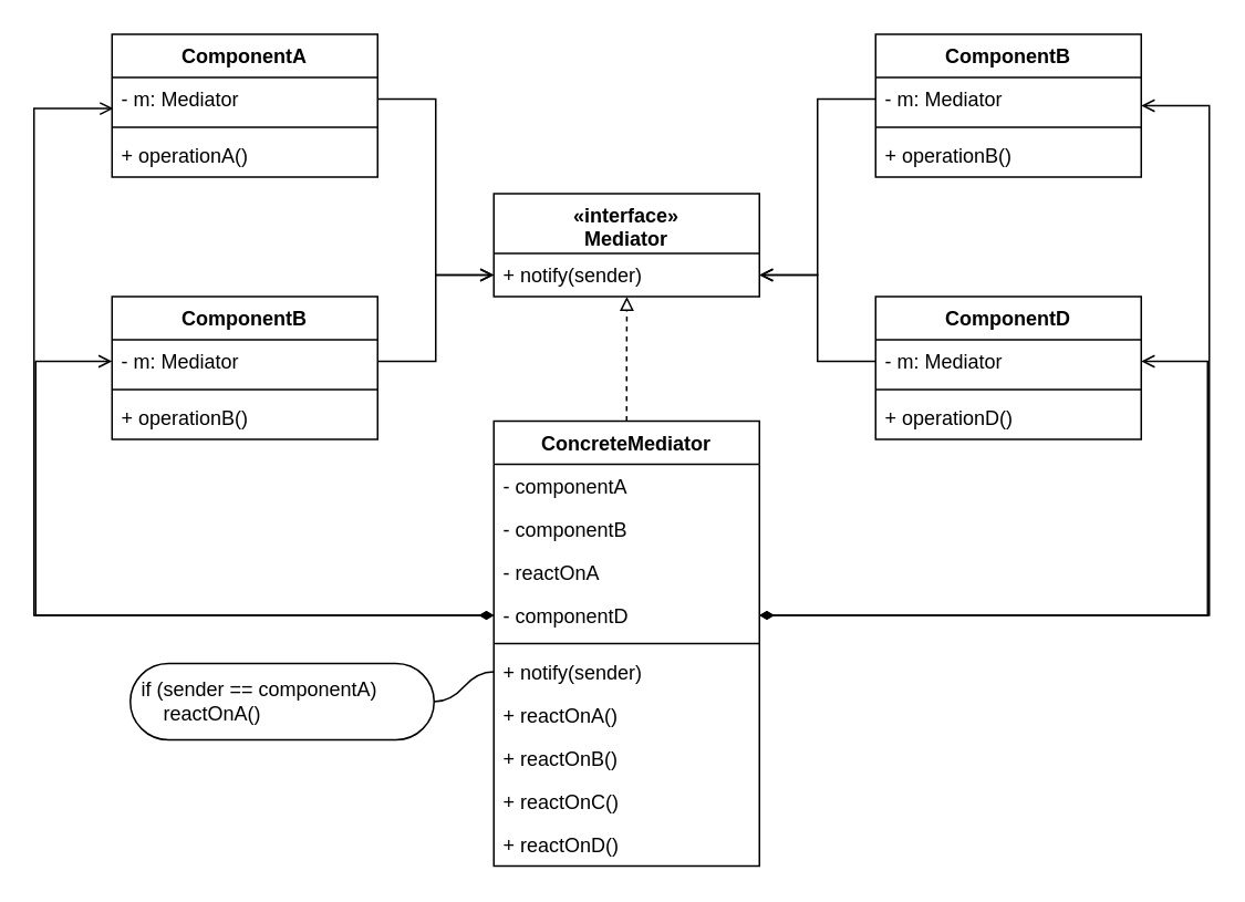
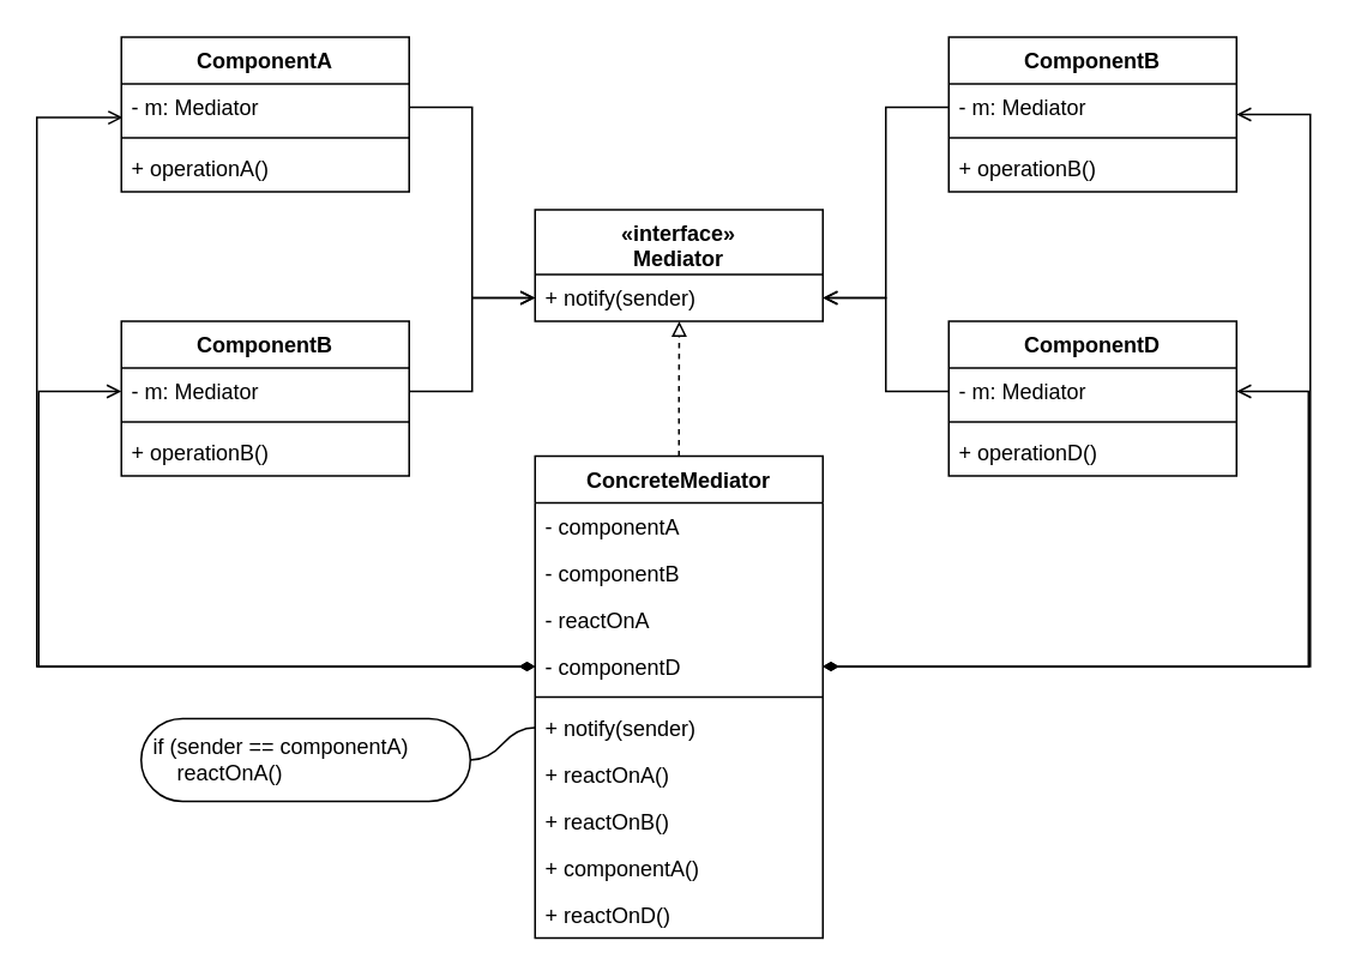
  <mxCell id="0" />
  <mxCell id="1" parent="0" />
  <mxCell id="2" value="«interface»&#10;Mediator" style="swimlane;fontStyle=1;align=center;verticalAlign=top;childLayout=stackLayout;horizontal=1;startSize=36;horizontalStack=0;resizeParent=1;resizeParentMax=0;resizeLast=0;collapsible=1;marginBottom=0;" parent="1" vertex="1"><mxGeometry x="297" y="116" width="160" height="62" as="geometry" /></mxCell>
  <mxCell id="3" value="+ notify(sender)" style="text;strokeColor=none;fillColor=none;align=left;verticalAlign=top;spacingLeft=4;spacingRight=4;overflow=hidden;rotatable=0;points=[[0,0.5],[1,0.5]];portConstraint=eastwest;" parent="2" vertex="1"><mxGeometry y="36" width="160" height="26" as="geometry" /></mxCell>
  <mxCell id="4" value="ComponentA" style="swimlane;fontStyle=1;align=center;verticalAlign=top;childLayout=stackLayout;horizontal=1;startSize=26;horizontalStack=0;resizeParent=1;resizeParentMax=0;resizeLast=0;collapsible=1;marginBottom=0;" parent="1" vertex="1"><mxGeometry x="67" y="20" width="160" height="86" as="geometry" /></mxCell>
  <mxCell id="5" value="- m: Mediator" style="text;strokeColor=none;fillColor=none;align=left;verticalAlign=top;spacingLeft=4;spacingRight=4;overflow=hidden;rotatable=0;points=[[0,0.5],[1,0.5]];portConstraint=eastwest;" parent="4" vertex="1"><mxGeometry y="26" width="160" height="26" as="geometry" /></mxCell>
  <mxCell id="6" value="" style="line;strokeWidth=1;fillColor=none;align=left;verticalAlign=middle;spacingTop=-1;spacingLeft=3;spacingRight=3;rotatable=0;labelPosition=right;points=[];portConstraint=eastwest;" parent="4" vertex="1"><mxGeometry y="52" width="160" height="8" as="geometry" /></mxCell>
  <mxCell id="7" value="+ operationA()" style="text;strokeColor=none;fillColor=none;align=left;verticalAlign=top;spacingLeft=4;spacingRight=4;overflow=hidden;rotatable=0;points=[[0,0.5],[1,0.5]];portConstraint=eastwest;" parent="4" vertex="1"><mxGeometry y="60" width="160" height="26" as="geometry" /></mxCell>
  <mxCell id="8" value="ComponentB" style="swimlane;fontStyle=1;align=center;verticalAlign=top;childLayout=stackLayout;horizontal=1;startSize=26;horizontalStack=0;resizeParent=1;resizeParentMax=0;resizeLast=0;collapsible=1;marginBottom=0;" parent="1" vertex="1"><mxGeometry x="67" y="178" width="160" height="86" as="geometry" /></mxCell>
  <mxCell id="9" value="- m: Mediator" style="text;strokeColor=none;fillColor=none;align=left;verticalAlign=top;spacingLeft=4;spacingRight=4;overflow=hidden;rotatable=0;points=[[0,0.5],[1,0.5]];portConstraint=eastwest;" parent="8" vertex="1"><mxGeometry y="26" width="160" height="26" as="geometry" /></mxCell>
  <mxCell id="10" value="" style="line;strokeWidth=1;fillColor=none;align=left;verticalAlign=middle;spacingTop=-1;spacingLeft=3;spacingRight=3;rotatable=0;labelPosition=right;points=[];portConstraint=eastwest;" parent="8" vertex="1"><mxGeometry y="52" width="160" height="8" as="geometry" /></mxCell>
  <mxCell id="11" value="+ operationB()" style="text;strokeColor=none;fillColor=none;align=left;verticalAlign=top;spacingLeft=4;spacingRight=4;overflow=hidden;rotatable=0;points=[[0,0.5],[1,0.5]];portConstraint=eastwest;" parent="8" vertex="1"><mxGeometry y="60" width="160" height="26" as="geometry" /></mxCell>
  <mxCell id="12" value="ComponentB" style="swimlane;fontStyle=1;align=center;verticalAlign=top;childLayout=stackLayout;horizontal=1;startSize=26;horizontalStack=0;resizeParent=1;resizeParentMax=0;resizeLast=0;collapsible=1;marginBottom=0;" parent="1" vertex="1"><mxGeometry x="527" y="20" width="160" height="86" as="geometry" /></mxCell>
  <mxCell id="13" value="- m: Mediator" style="text;strokeColor=none;fillColor=none;align=left;verticalAlign=top;spacingLeft=4;spacingRight=4;overflow=hidden;rotatable=0;points=[[0,0.5],[1,0.5]];portConstraint=eastwest;" parent="12" vertex="1"><mxGeometry y="26" width="160" height="26" as="geometry" /></mxCell>
  <mxCell id="14" value="" style="line;strokeWidth=1;fillColor=none;align=left;verticalAlign=middle;spacingTop=-1;spacingLeft=3;spacingRight=3;rotatable=0;labelPosition=right;points=[];portConstraint=eastwest;" parent="12" vertex="1"><mxGeometry y="52" width="160" height="8" as="geometry" /></mxCell>
  <mxCell id="15" value="+ operationB()" style="text;strokeColor=none;fillColor=none;align=left;verticalAlign=top;spacingLeft=4;spacingRight=4;overflow=hidden;rotatable=0;points=[[0,0.5],[1,0.5]];portConstraint=eastwest;" parent="12" vertex="1"><mxGeometry y="60" width="160" height="26" as="geometry" /></mxCell>
  <mxCell id="16" value="ComponentD" style="swimlane;fontStyle=1;align=center;verticalAlign=top;childLayout=stackLayout;horizontal=1;startSize=26;horizontalStack=0;resizeParent=1;resizeParentMax=0;resizeLast=0;collapsible=1;marginBottom=0;" parent="1" vertex="1"><mxGeometry x="527" y="178" width="160" height="86" as="geometry" /></mxCell>
  <mxCell id="17" value="- m: Mediator" style="text;strokeColor=none;fillColor=none;align=left;verticalAlign=top;spacingLeft=4;spacingRight=4;overflow=hidden;rotatable=0;points=[[0,0.5],[1,0.5]];portConstraint=eastwest;" parent="16" vertex="1"><mxGeometry y="26" width="160" height="26" as="geometry" /></mxCell>
  <mxCell id="18" value="" style="line;strokeWidth=1;fillColor=none;align=left;verticalAlign=middle;spacingTop=-1;spacingLeft=3;spacingRight=3;rotatable=0;labelPosition=right;points=[];portConstraint=eastwest;" parent="16" vertex="1"><mxGeometry y="52" width="160" height="8" as="geometry" /></mxCell>
  <mxCell id="19" value="+ operationD()" style="text;strokeColor=none;fillColor=none;align=left;verticalAlign=top;spacingLeft=4;spacingRight=4;overflow=hidden;rotatable=0;points=[[0,0.5],[1,0.5]];portConstraint=eastwest;" parent="16" vertex="1"><mxGeometry y="60" width="160" height="26" as="geometry" /></mxCell>
  <mxCell id="20" value="" style="edgeStyle=orthogonalEdgeStyle;rounded=0;html=1;startArrow=none;startFill=0;endArrow=block;endFill=0;entryX=0.501;entryY=1.002;entryDx=0;entryDy=0;entryPerimeter=0;dashed=1;" parent="1" source="21" target="3" edge="1"><mxGeometry relative="1" as="geometry" /></mxCell>
  <mxCell id="21" value="ConcreteMediator" style="swimlane;fontStyle=1;align=center;verticalAlign=top;childLayout=stackLayout;horizontal=1;startSize=26;horizontalStack=0;resizeParent=1;resizeParentMax=0;resizeLast=0;collapsible=1;marginBottom=0;" parent="1" vertex="1"><mxGeometry x="297" y="253" width="160" height="268" as="geometry" /></mxCell>
  <mxCell id="22" value="- componentA" style="text;strokeColor=none;fillColor=none;align=left;verticalAlign=top;spacingLeft=4;spacingRight=4;overflow=hidden;rotatable=0;points=[[0,0.5],[1,0.5]];portConstraint=eastwest;" parent="21" vertex="1"><mxGeometry y="26" width="160" height="26" as="geometry" /></mxCell>
  <mxCell id="23" value="- componentB" style="text;strokeColor=none;fillColor=none;align=left;verticalAlign=top;spacingLeft=4;spacingRight=4;overflow=hidden;rotatable=0;points=[[0,0.5],[1,0.5]];portConstraint=eastwest;" parent="21" vertex="1"><mxGeometry y="52" width="160" height="26" as="geometry" /></mxCell>
  <mxCell id="24" value="- reactOnA" style="text;strokeColor=none;fillColor=none;align=left;verticalAlign=top;spacingLeft=4;spacingRight=4;overflow=hidden;rotatable=0;points=[[0,0.5],[1,0.5]];portConstraint=eastwest;" parent="21" vertex="1"><mxGeometry y="78" width="160" height="26" as="geometry" /></mxCell>
  <mxCell id="25" value="- componentD" style="text;strokeColor=none;fillColor=none;align=left;verticalAlign=top;spacingLeft=4;spacingRight=4;overflow=hidden;rotatable=0;points=[[0,0.5],[1,0.5]];portConstraint=eastwest;" parent="21" vertex="1"><mxGeometry y="104" width="160" height="26" as="geometry" /></mxCell>
  <mxCell id="26" value="" style="line;strokeWidth=1;fillColor=none;align=left;verticalAlign=middle;spacingTop=-1;spacingLeft=3;spacingRight=3;rotatable=0;labelPosition=right;points=[];portConstraint=eastwest;" parent="21" vertex="1"><mxGeometry y="130" width="160" height="8" as="geometry" /></mxCell>
  <mxCell id="27" value="+ notify(sender)" style="text;strokeColor=none;fillColor=none;align=left;verticalAlign=top;spacingLeft=4;spacingRight=4;overflow=hidden;rotatable=0;points=[[0,0.5],[1,0.5]];portConstraint=eastwest;" parent="21" vertex="1"><mxGeometry y="138" width="160" height="26" as="geometry" /></mxCell>
  <mxCell id="28" value="+ reactOnA()" style="text;strokeColor=none;fillColor=none;align=left;verticalAlign=top;spacingLeft=4;spacingRight=4;overflow=hidden;rotatable=0;points=[[0,0.5],[1,0.5]];portConstraint=eastwest;" parent="21" vertex="1"><mxGeometry y="164" width="160" height="26" as="geometry" /></mxCell>
  <mxCell id="29" value="+ reactOnB()" style="text;strokeColor=none;fillColor=none;align=left;verticalAlign=top;spacingLeft=4;spacingRight=4;overflow=hidden;rotatable=0;points=[[0,0.5],[1,0.5]];portConstraint=eastwest;" parent="21" vertex="1"><mxGeometry y="190" width="160" height="26" as="geometry" /></mxCell>
- <mxCell id="30" value="+ reactOnC()" style="text;strokeColor=none;fillColor=none;align=left;verticalAlign=top;spacingLeft=4;spacingRight=4;overflow=hidden;rotatable=0;points=[[0,0.5],[1,0.5]];portConstraint=eastwest;" parent="21" vertex="1"><mxGeometry y="216" width="160" height="26" as="geometry" /></mxCell>
+ <mxCell id="30" value="+ componentA()" style="text;strokeColor=none;fillColor=none;align=left;verticalAlign=top;spacingLeft=4;spacingRight=4;overflow=hidden;rotatable=0;points=[[0,0.5],[1,0.5]];portConstraint=eastwest;" parent="21" vertex="1"><mxGeometry y="216" width="160" height="26" as="geometry" /></mxCell>
  <mxCell id="31" value="+ reactOnD()" style="text;strokeColor=none;fillColor=none;align=left;verticalAlign=top;spacingLeft=4;spacingRight=4;overflow=hidden;rotatable=0;points=[[0,0.5],[1,0.5]];portConstraint=eastwest;" parent="21" vertex="1"><mxGeometry y="242" width="160" height="26" as="geometry" /></mxCell>
  <mxCell id="32" style="edgeStyle=orthogonalEdgeStyle;html=1;exitX=0;exitY=0.5;exitDx=0;exitDy=0;endArrow=open;endFill=0;entryX=0;entryY=0.5;entryDx=0;entryDy=0;rounded=0;startArrow=diamondThin;startFill=1;" parent="1" source="25" target="9" edge="1"><mxGeometry relative="1" as="geometry"><mxPoint x="39.448" y="370.276" as="targetPoint" /><Array as="points"><mxPoint x="21" y="370" /><mxPoint x="21" y="217" /></Array></mxGeometry></mxCell>
  <mxCell id="33" style="edgeStyle=orthogonalEdgeStyle;rounded=0;html=1;exitX=0;exitY=0.5;exitDx=0;exitDy=0;entryX=0.005;entryY=0.721;entryDx=0;entryDy=0;entryPerimeter=0;endArrow=open;endFill=0;startArrow=diamondThin;startFill=1;" parent="1" source="25" target="5" edge="1"><mxGeometry relative="1" as="geometry"><Array as="points"><mxPoint x="20" y="370" /><mxPoint x="20" y="65" /></Array></mxGeometry></mxCell>
  <mxCell id="34" style="edgeStyle=orthogonalEdgeStyle;rounded=0;html=1;exitX=1;exitY=0.5;exitDx=0;exitDy=0;entryX=1;entryY=0.5;entryDx=0;entryDy=0;endArrow=open;endFill=0;startArrow=diamondThin;startFill=1;" parent="1" source="25" target="17" edge="1"><mxGeometry relative="1" as="geometry"><Array as="points"><mxPoint x="727" y="370" /><mxPoint x="727" y="217" /></Array></mxGeometry></mxCell>
  <mxCell id="35" style="edgeStyle=orthogonalEdgeStyle;rounded=0;html=1;exitX=1;exitY=0.5;exitDx=0;exitDy=0;entryX=1;entryY=0.5;entryDx=0;entryDy=0;endArrow=open;endFill=0;startArrow=diamondThin;startFill=1;" parent="1" source="25" target="12" edge="1"><mxGeometry relative="1" as="geometry"><Array as="points"><mxPoint x="728" y="370" /><mxPoint x="728" y="63" /></Array></mxGeometry></mxCell>
  <mxCell id="36" style="edgeStyle=orthogonalEdgeStyle;rounded=0;html=1;exitX=1;exitY=0.5;exitDx=0;exitDy=0;entryX=0;entryY=0.5;entryDx=0;entryDy=0;startArrow=none;startFill=0;endArrow=open;endFill=0;" parent="1" source="9" target="3" edge="1"><mxGeometry relative="1" as="geometry" /></mxCell>
  <mxCell id="37" style="edgeStyle=orthogonalEdgeStyle;rounded=0;html=1;exitX=1;exitY=0.5;exitDx=0;exitDy=0;entryX=0;entryY=0.5;entryDx=0;entryDy=0;startArrow=none;startFill=0;endArrow=open;endFill=0;" parent="1" source="5" target="3" edge="1"><mxGeometry relative="1" as="geometry" /></mxCell>
  <mxCell id="38" style="edgeStyle=orthogonalEdgeStyle;rounded=0;html=1;exitX=0;exitY=0.5;exitDx=0;exitDy=0;entryX=1;entryY=0.5;entryDx=0;entryDy=0;startArrow=none;startFill=0;endArrow=open;endFill=0;" parent="1" source="13" target="3" edge="1"><mxGeometry relative="1" as="geometry" /></mxCell>
  <mxCell id="39" style="edgeStyle=orthogonalEdgeStyle;rounded=0;html=1;exitX=0;exitY=0.5;exitDx=0;exitDy=0;entryX=1;entryY=0.5;entryDx=0;entryDy=0;startArrow=none;startFill=0;endArrow=open;endFill=0;" parent="1" source="17" target="3" edge="1"><mxGeometry relative="1" as="geometry" /></mxCell>
  <mxCell id="40" value="if (sender == componentA)&lt;br&gt;&amp;nbsp; &amp;nbsp; reactOnA()" style="whiteSpace=wrap;html=1;rounded=1;arcSize=50;align=left;verticalAlign=middle;strokeWidth=1;autosize=1;spacing=7;treeFolding=1;treeMoving=1;newEdgeStyle={&quot;edgeStyle&quot;:&quot;entityRelationEdgeStyle&quot;,&quot;startArrow&quot;:&quot;none&quot;,&quot;endArrow&quot;:&quot;none&quot;,&quot;segment&quot;:10,&quot;curved&quot;:1};" parent="1" vertex="1"><mxGeometry x="78" y="399" width="183" height="46" as="geometry" /></mxCell>
  <mxCell id="41" value="" style="edgeStyle=entityRelationEdgeStyle;startArrow=none;endArrow=none;segment=10;curved=1;rounded=0;exitX=0;exitY=0.5;exitDx=0;exitDy=0;" parent="1" source="27" target="40" edge="1"><mxGeometry relative="1" as="geometry"><mxPoint x="105" y="444" as="sourcePoint" /></mxGeometry></mxCell>
